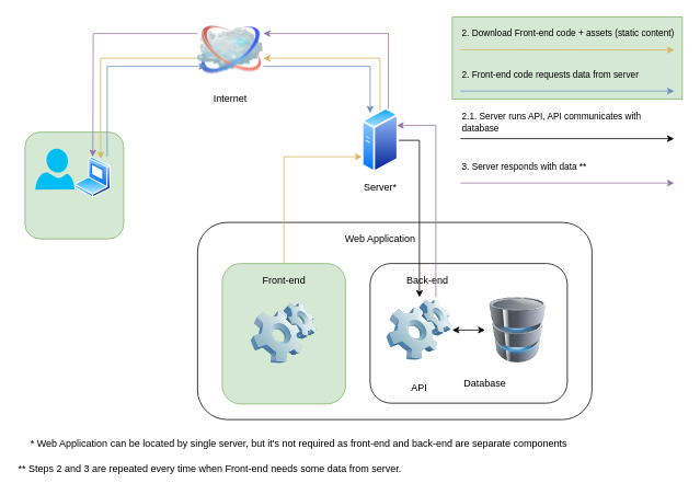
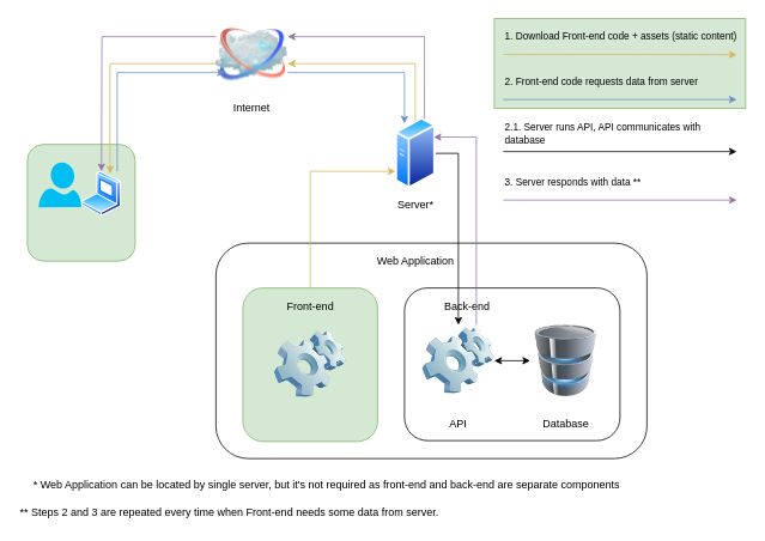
  <mxCell id="0" />
  <mxCell id="1" parent="0" />
  <mxCell id="2" value="" style="rounded=1;whiteSpace=wrap;html=1;fillColor=#d5e8d4;align=left;strokeColor=#82b366;" vertex="1" parent="1"><mxGeometry x="30" y="160" width="120" height="130" as="geometry" /></mxCell>
  <mxCell id="3" value="" style="rounded=0;whiteSpace=wrap;html=1;align=left;fillColor=#d5e8d4;strokeColor=#82b366;" vertex="1" parent="1"><mxGeometry x="550" y="20" width="280" height="100" as="geometry" /></mxCell>
  <mxCell id="4" value="" style="rounded=1;whiteSpace=wrap;html=1;" vertex="1" parent="1"><mxGeometry x="240" y="270" width="480" height="240" as="geometry" /></mxCell>
  <mxCell id="5" style="edgeStyle=orthogonalEdgeStyle;rounded=0;orthogonalLoop=1;jettySize=auto;html=1;exitX=0.031;exitY=0.6;exitDx=0;exitDy=0;fillColor=#fff2cc;strokeColor=#d6b656;exitPerimeter=0;entryX=0.75;entryY=0;entryDx=0;entryDy=0;" edge="1" parent="1" source="8" target="11"><mxGeometry relative="1" as="geometry"><mxPoint x="110" y="183" as="targetPoint" /><Array as="points"><mxPoint x="240" y="68" /><mxPoint x="240" y="70" /><mxPoint x="122" y="70" /><mxPoint x="122" y="183" /><mxPoint x="123" y="183" /></Array></mxGeometry></mxCell>
  <mxCell id="6" style="edgeStyle=orthogonalEdgeStyle;rounded=0;orthogonalLoop=1;jettySize=auto;html=1;fillColor=#dae8fc;strokeColor=#6c8ebf;" edge="1" parent="1" source="8" target="14"><mxGeometry relative="1" as="geometry"><Array as="points"><mxPoint x="450" y="80" /></Array></mxGeometry></mxCell>
  <mxCell id="7" style="edgeStyle=orthogonalEdgeStyle;rounded=0;orthogonalLoop=1;jettySize=auto;html=1;exitX=0;exitY=0.25;exitDx=0;exitDy=0;startArrow=none;startFill=0;endArrow=classic;endFill=1;fillColor=#e1d5e7;strokeColor=#9673a6;" edge="1" parent="1" source="8" target="11"><mxGeometry relative="1" as="geometry"><Array as="points"><mxPoint x="113" y="40" /></Array></mxGeometry></mxCell>
  <mxCell id="8" value="" style="image;html=1;image=img/lib/clip_art/networking/Cloud_128x128.png" vertex="1" parent="1"><mxGeometry x="240" y="20" width="80" height="80" as="geometry" /></mxCell>
  <mxCell id="9" value="Internet" style="text;html=1;strokeColor=none;fillColor=none;align=center;verticalAlign=middle;whiteSpace=wrap;rounded=0;" vertex="1" parent="1"><mxGeometry x="260" y="110" width="40" height="20" as="geometry" /></mxCell>
  <mxCell id="10" style="edgeStyle=orthogonalEdgeStyle;rounded=0;orthogonalLoop=1;jettySize=auto;html=1;fillColor=#dae8fc;strokeColor=#6c8ebf;" edge="1" parent="1"><mxGeometry relative="1" as="geometry"><mxPoint x="130" y="190" as="sourcePoint" /><mxPoint x="250" y="80" as="targetPoint" /><Array as="points"><mxPoint x="130" y="80" /></Array></mxGeometry></mxCell>
  <mxCell id="11" value="" style="aspect=fixed;perimeter=ellipsePerimeter;html=1;align=center;shadow=0;dashed=0;spacingTop=3;image;image=img/lib/active_directory/laptop_client.svg;" vertex="1" parent="1"><mxGeometry x="90" y="190" width="45" height="50" as="geometry" /></mxCell>
  <mxCell id="12" style="edgeStyle=orthogonalEdgeStyle;rounded=0;orthogonalLoop=1;jettySize=auto;html=1;exitX=0;exitY=0;exitDx=0;exitDy=0;fillColor=#fff2cc;strokeColor=#d6b656;" edge="1" parent="1" source="14"><mxGeometry relative="1" as="geometry"><mxPoint x="320" y="70" as="targetPoint" /><Array as="points"><mxPoint x="462" y="141" /><mxPoint x="462" y="70" /></Array></mxGeometry></mxCell>
  <mxCell id="13" style="edgeStyle=orthogonalEdgeStyle;rounded=0;orthogonalLoop=1;jettySize=auto;html=1;exitX=0.75;exitY=0;exitDx=0;exitDy=0;startArrow=none;startFill=0;endArrow=classic;endFill=1;fillColor=#e1d5e7;strokeColor=#9673a6;" edge="1" parent="1" source="14"><mxGeometry relative="1" as="geometry"><mxPoint x="320" y="40" as="targetPoint" /><Array as="points"><mxPoint x="472" y="40" /><mxPoint x="320" y="40" /></Array></mxGeometry></mxCell>
  <mxCell id="14" value="Server*" style="aspect=fixed;perimeter=ellipsePerimeter;html=1;align=center;shadow=0;dashed=0;spacingTop=3;image;image=img/lib/active_directory/generic_server.svg;" vertex="1" parent="1"><mxGeometry x="440" y="130" width="44.8" height="80" as="geometry" /></mxCell>
  <mxCell id="15" value="" style="verticalLabelPosition=bottom;html=1;verticalAlign=top;align=center;strokeColor=none;fillColor=#00BEF2;shape=mxgraph.azure.user;" vertex="1" parent="1"><mxGeometry x="42.5" y="180" width="47.5" height="50" as="geometry" /></mxCell>
  <mxCell id="16" value="Web Application" style="text;html=1;strokeColor=none;fillColor=none;align=center;verticalAlign=middle;whiteSpace=wrap;rounded=0;" vertex="1" parent="1"><mxGeometry x="369.9" y="280" width="185" height="20" as="geometry" /></mxCell>
  <mxCell id="17" value="" style="group" vertex="1" connectable="0" parent="1"><mxGeometry x="450" y="320" width="240" height="170" as="geometry" /></mxCell>
  <mxCell id="18" value="" style="rounded=1;whiteSpace=wrap;html=1;" vertex="1" parent="17"><mxGeometry width="240" height="170" as="geometry" /></mxCell>
  <mxCell id="19" value="" style="image;html=1;image=img/lib/clip_art/computers/Database_128x128.png" vertex="1" parent="17"><mxGeometry x="140" y="41" width="80" height="80" as="geometry" /></mxCell>
  <mxCell id="20" style="edgeStyle=orthogonalEdgeStyle;rounded=0;orthogonalLoop=1;jettySize=auto;html=1;exitX=1;exitY=0.5;exitDx=0;exitDy=0;startArrow=classic;startFill=1;" edge="1" parent="17" source="21" target="19"><mxGeometry relative="1" as="geometry" /></mxCell>
  <mxCell id="21" value="" style="image;html=1;image=img/lib/clip_art/computers/Software_128x128.png" vertex="1" parent="17"><mxGeometry x="20" y="41" width="80" height="80" as="geometry" /></mxCell>
  <mxCell id="22" value="API" style="text;html=1;strokeColor=none;fillColor=none;align=center;verticalAlign=middle;whiteSpace=wrap;rounded=0;" vertex="1" parent="17"><mxGeometry x="40" y="141" width="40" height="20" as="geometry" /></mxCell>
- <mxCell id="23" value="Database" style="text;html=1;strokeColor=none;fillColor=none;align=center;verticalAlign=middle;whiteSpace=wrap;rounded=0;" vertex="1" parent="17"><mxGeometry x="120" y="136" width="40" height="20" as="geometry" /></mxCell>
+ <mxCell id="23" value="Database" style="text;html=1;strokeColor=none;fillColor=none;align=center;verticalAlign=middle;whiteSpace=wrap;rounded=0;" vertex="1" parent="17"><mxGeometry x="160" y="141" width="40" height="20" as="geometry" /></mxCell>
  <mxCell id="24" value="Back-end" style="text;html=1;strokeColor=none;fillColor=none;align=center;verticalAlign=middle;whiteSpace=wrap;rounded=0;" vertex="1" parent="17"><mxGeometry x="40" y="11" width="60" height="20" as="geometry" /></mxCell>
  <mxCell id="25" value="" style="group;container=1;" vertex="1" connectable="0" parent="1"><mxGeometry x="270" y="320" width="150" height="171" as="geometry"><mxRectangle x="270" y="310" width="50" height="40" as="alternateBounds" /></mxGeometry></mxCell>
  <mxCell id="26" value="" style="group" vertex="1" connectable="0" parent="25"><mxGeometry width="150" height="171" as="geometry" /></mxCell>
  <mxCell id="27" value="" style="rounded=1;whiteSpace=wrap;html=1;fillColor=#d5e8d4;strokeColor=#82b366;" vertex="1" parent="26"><mxGeometry width="150" height="171" as="geometry" /></mxCell>
  <mxCell id="28" value="" style="image;html=1;image=img/lib/clip_art/computers/Software_128x128.png" vertex="1" parent="26"><mxGeometry x="35" y="45" width="80" height="80" as="geometry" /></mxCell>
  <mxCell id="29" value="Front-end" style="text;html=1;strokeColor=none;fillColor=none;align=center;verticalAlign=middle;whiteSpace=wrap;rounded=0;" vertex="1" parent="26"><mxGeometry x="47.5" y="11" width="55" height="20" as="geometry" /></mxCell>
  <mxCell id="30" style="edgeStyle=orthogonalEdgeStyle;rounded=0;orthogonalLoop=1;jettySize=auto;html=1;exitX=0.5;exitY=0;exitDx=0;exitDy=0;fillColor=#fff2cc;strokeColor=#d6b656;" edge="1" parent="1" source="27"><mxGeometry relative="1" as="geometry"><mxPoint x="440" y="190" as="targetPoint" /><Array as="points"><mxPoint x="345" y="190" /><mxPoint x="440" y="190" /></Array></mxGeometry></mxCell>
  <mxCell id="31" value="" style="endArrow=classic;html=1;fillColor=#fff2cc;strokeColor=#d6b656;" edge="1" parent="1"><mxGeometry width="50" height="50" relative="1" as="geometry"><mxPoint x="560" y="59.71" as="sourcePoint" /><mxPoint x="820" y="60" as="targetPoint" /></mxGeometry></mxCell>
  <mxCell id="32" style="edgeStyle=orthogonalEdgeStyle;rounded=0;orthogonalLoop=1;jettySize=auto;html=1;exitX=1;exitY=0.5;exitDx=0;exitDy=0;" edge="1" parent="1" source="14" target="21"><mxGeometry relative="1" as="geometry"><Array as="points"><mxPoint x="510" y="170" /></Array></mxGeometry></mxCell>
  <mxCell id="33" value="* Web Application can be located by single server, but it's not required as front-end and back-end are separate components&lt;br&gt;" style="text;html=1;strokeColor=none;fillColor=none;align=left;verticalAlign=middle;whiteSpace=wrap;rounded=0;" vertex="1" parent="1"><mxGeometry x="35" y="530" width="680" height="20" as="geometry" /></mxCell>
- <mxCell id="34" value="&lt;span style=&quot;font-size: 11px&quot;&gt;2. Download&amp;nbsp;&lt;/span&gt;&lt;span style=&quot;font-size: 11px&quot;&gt;Front-end code&amp;nbsp;&lt;/span&gt;&lt;span style=&quot;font-size: 11px&quot;&gt;+ assets (static content)&lt;br&gt;&lt;/span&gt;" style="text;html=1;strokeColor=none;align=left;verticalAlign=middle;whiteSpace=wrap;rounded=0;" vertex="1" parent="1"><mxGeometry x="560" y="30" width="270" height="20" as="geometry" /></mxCell>
+ <mxCell id="34" value="&lt;span style=&quot;font-size: 11px&quot;&gt;1. Download&amp;nbsp;&lt;/span&gt;&lt;span style=&quot;font-size: 11px&quot;&gt;Front-end code&amp;nbsp;&lt;/span&gt;&lt;span style=&quot;font-size: 11px&quot;&gt;+ assets (static content)&lt;br&gt;&lt;/span&gt;" style="text;html=1;strokeColor=none;align=left;verticalAlign=middle;whiteSpace=wrap;rounded=0;" vertex="1" parent="1"><mxGeometry x="560" y="30" width="270" height="20" as="geometry" /></mxCell>
  <mxCell id="35" value="" style="endArrow=classic;html=1;fillColor=#dae8fc;strokeColor=#6c8ebf;" edge="1" parent="1"><mxGeometry width="50" height="50" relative="1" as="geometry"><mxPoint x="560" y="110" as="sourcePoint" /><mxPoint x="820" y="110" as="targetPoint" /></mxGeometry></mxCell>
  <mxCell id="36" style="edgeStyle=orthogonalEdgeStyle;rounded=0;orthogonalLoop=1;jettySize=auto;html=1;exitX=0.75;exitY=0;exitDx=0;exitDy=0;startArrow=none;startFill=0;entryX=1;entryY=0.25;entryDx=0;entryDy=0;fillColor=#e1d5e7;strokeColor=#9673a6;" edge="1" parent="1" source="21" target="14"><mxGeometry relative="1" as="geometry"><mxPoint x="530" y="150" as="targetPoint" /><Array as="points"><mxPoint x="530" y="152" /></Array></mxGeometry></mxCell>
  <mxCell id="37" value="&lt;span style=&quot;font-size: 11px&quot;&gt;2. &lt;/span&gt;&lt;span style=&quot;font-size: 11px&quot;&gt;Front-end code&amp;nbsp;&lt;/span&gt;&lt;span style=&quot;font-size: 11px&quot;&gt;requests data from server&lt;br&gt;&lt;/span&gt;" style="text;html=1;strokeColor=none;fillColor=none;align=left;verticalAlign=middle;whiteSpace=wrap;rounded=0;" vertex="1" parent="1"><mxGeometry x="560" y="80" width="230" height="20" as="geometry" /></mxCell>
  <mxCell id="38" value="&lt;span style=&quot;font-size: 11px ; background-color: rgb(255 , 255 , 255)&quot;&gt;3. Server responds with data **&lt;/span&gt;&lt;span style=&quot;font-size: 11px ; background-color: rgb(255 , 255 , 255)&quot;&gt;&lt;br&gt;&lt;/span&gt;" style="text;html=1;strokeColor=none;fillColor=none;align=left;verticalAlign=middle;whiteSpace=wrap;rounded=0;" vertex="1" parent="1"><mxGeometry x="560" y="192" width="160" height="20" as="geometry" /></mxCell>
  <mxCell id="39" value="&lt;div&gt;&lt;span&gt;** Steps 2 and 3 are repeated every time when Front-end needs some data from server.&lt;/span&gt;&lt;/div&gt;" style="text;html=1;strokeColor=none;fillColor=none;align=left;verticalAlign=middle;whiteSpace=wrap;rounded=0;" vertex="1" parent="1"><mxGeometry x="20" y="560" width="680" height="20" as="geometry" /></mxCell>
  <mxCell id="40" value="" style="endArrow=classic;html=1;fillColor=#e1d5e7;strokeColor=#9673a6;" edge="1" parent="1"><mxGeometry width="50" height="50" relative="1" as="geometry"><mxPoint x="560" y="222" as="sourcePoint" /><mxPoint x="820" y="222" as="targetPoint" /></mxGeometry></mxCell>
  <mxCell id="41" value="" style="endArrow=classic;html=1;" edge="1" parent="1"><mxGeometry width="50" height="50" relative="1" as="geometry"><mxPoint x="560" y="168" as="sourcePoint" /><mxPoint x="820" y="168" as="targetPoint" /></mxGeometry></mxCell>
  <mxCell id="42" value="&lt;span style=&quot;font-size: 11px ; background-color: rgb(255 , 255 , 255)&quot;&gt;2.1. Server runs API, API communicates with database&lt;/span&gt;&lt;span style=&quot;font-size: 11px ; background-color: rgb(255 , 255 , 255)&quot;&gt;&lt;br&gt;&lt;/span&gt;" style="text;html=1;strokeColor=none;fillColor=none;align=left;verticalAlign=middle;whiteSpace=wrap;rounded=0;" vertex="1" parent="1"><mxGeometry x="560" y="138" width="230" height="20" as="geometry" /></mxCell>
